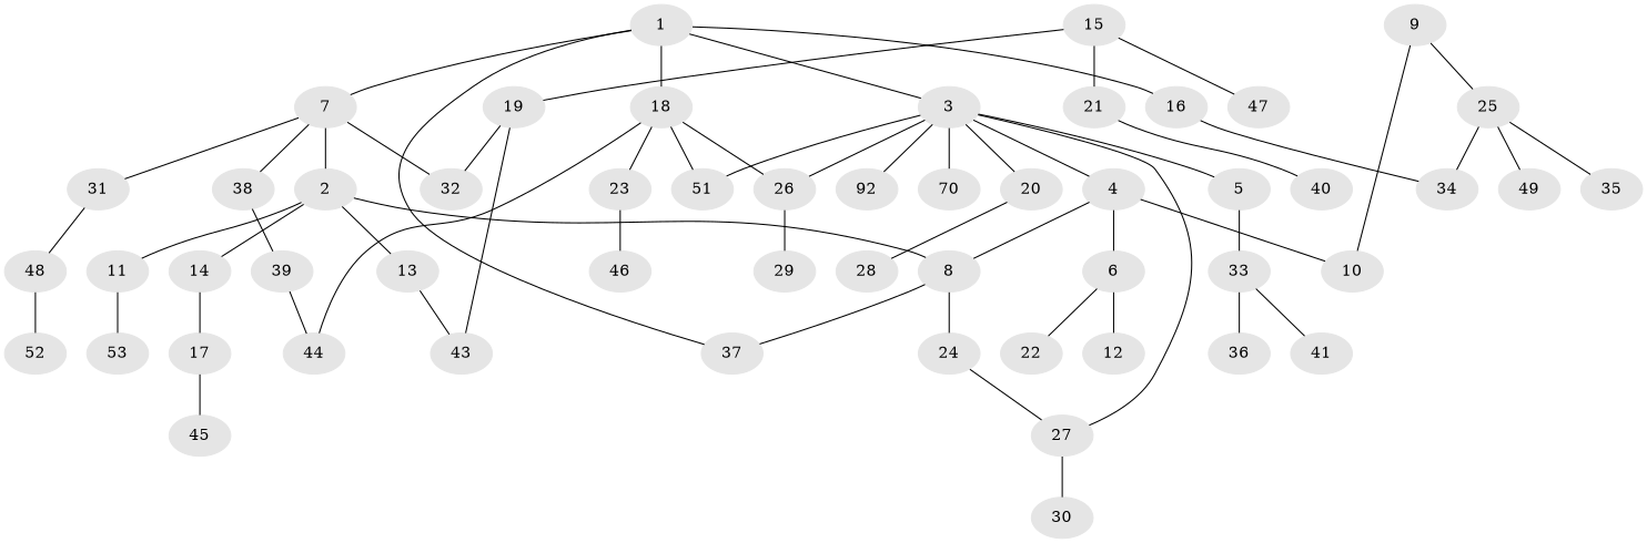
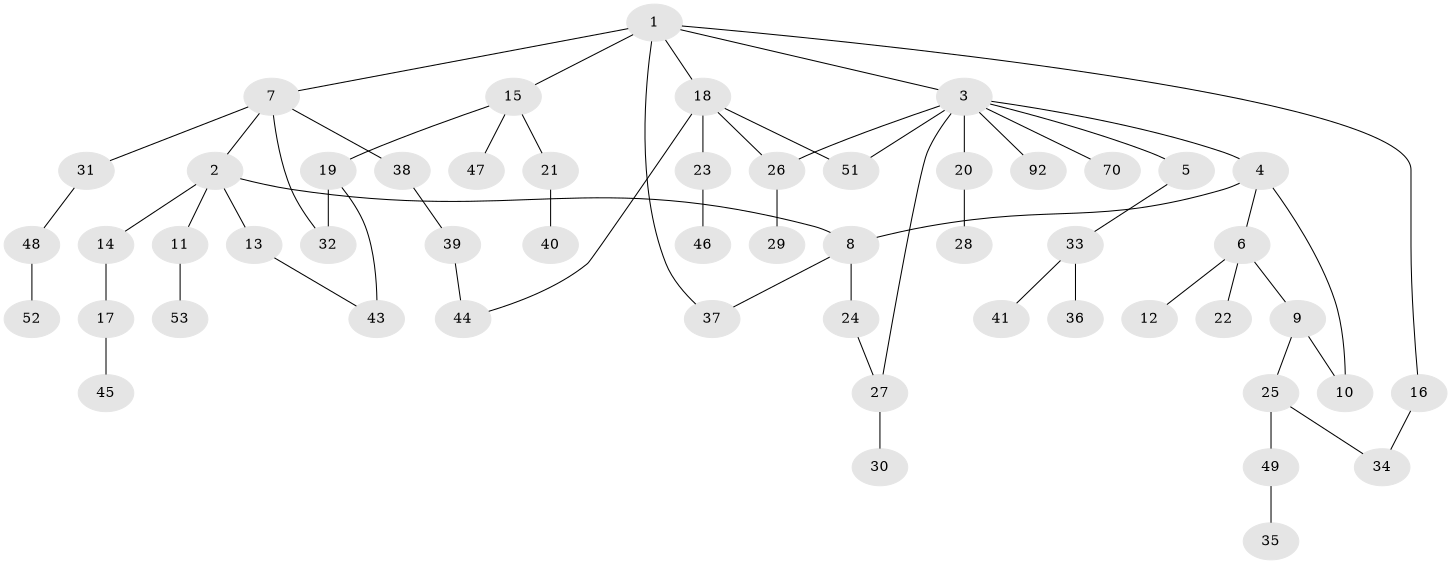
  graph {
    node [color=gray90 style=filled]
    1
    3
    7
    15
    16
    18
    37
    2
    8
    11
    13
    14
    4
    5
    20
    26
    27
    n18 [label=92]
    n19 [label=70]
    51
    31
    32
    38
    19
    21
    47
    34
    23
    44
    24
    53
    43
    17
    6
    10
    33
    28
    29
    30
    9
    12
    22
    36
    41
    25
    48
    39
    35
    49
    45
    40
    46
    52
    1 -- 3
    1 -- 7
+   1 -- 15
    1 -- 16
    1 -- 18
    1 -- 37
    3 -- 4
    3 -- 5
    3 -- 20
    3 -- 26
    3 -- 27
    3 -- n18
    3 -- n19
    3 -- 51
    7 -- 2
    7 -- 31
    7 -- 32
    7 -- 38
    15 -- 19
    15 -- 21
    15 -- 47
    16 -- 34
    18 -- 26
    18 -- 51
    18 -- 23
    18 -- 44
    2 -- 8
    2 -- 11
    2 -- 13
    2 -- 14
    8 -- 37
    8 -- 24
    11 -- 53
    13 -- 43
    14 -- 17
    4 -- 8
    4 -- 6
    4 -- 10
    5 -- 33
    20 -- 28
    26 -- 29
    27 -- 30
    31 -- 48
    38 -- 39
    19 -- 32
    19 -- 43
    21 -- 40
    23 -- 46
    24 -- 27
    17 -- 45
+   6 -- 9
    6 -- 12
    6 -- 22
    33 -- 36
    33 -- 41
    9 -- 10
    9 -- 25
    25 -- 34
-   25 -- 35
+   49 -- 35
    25 -- 49
    48 -- 52
    39 -- 44
  }
